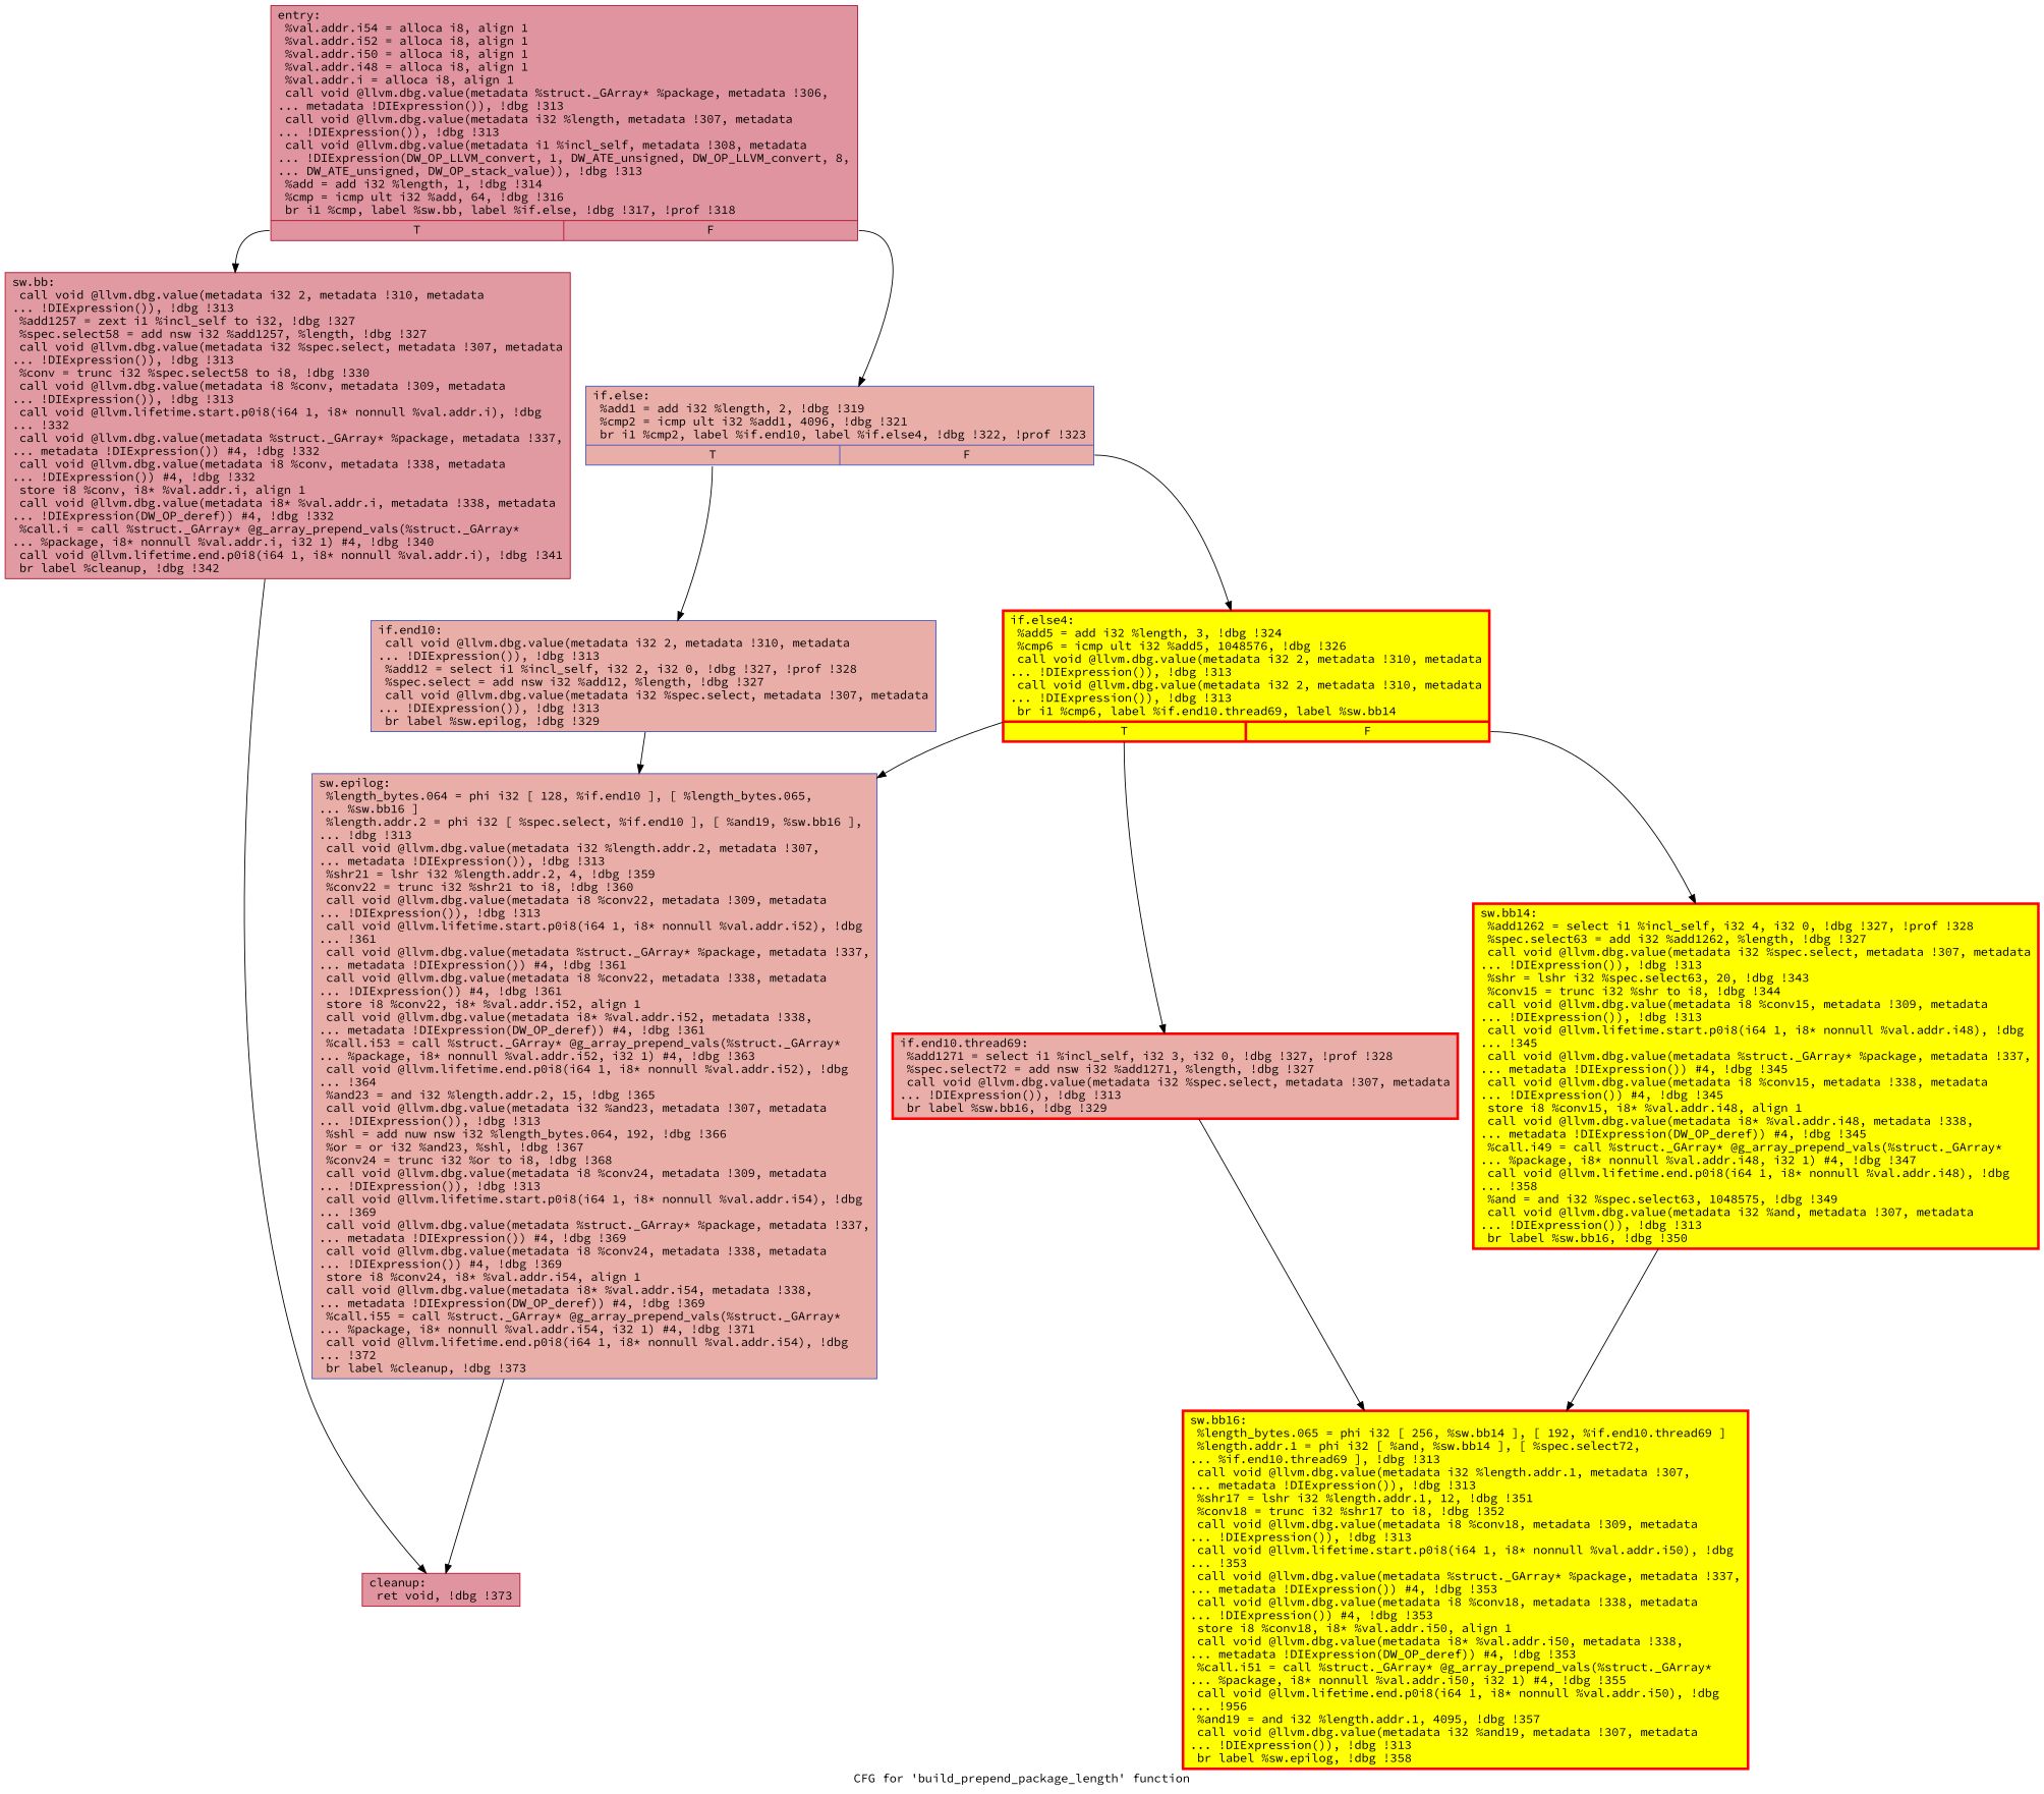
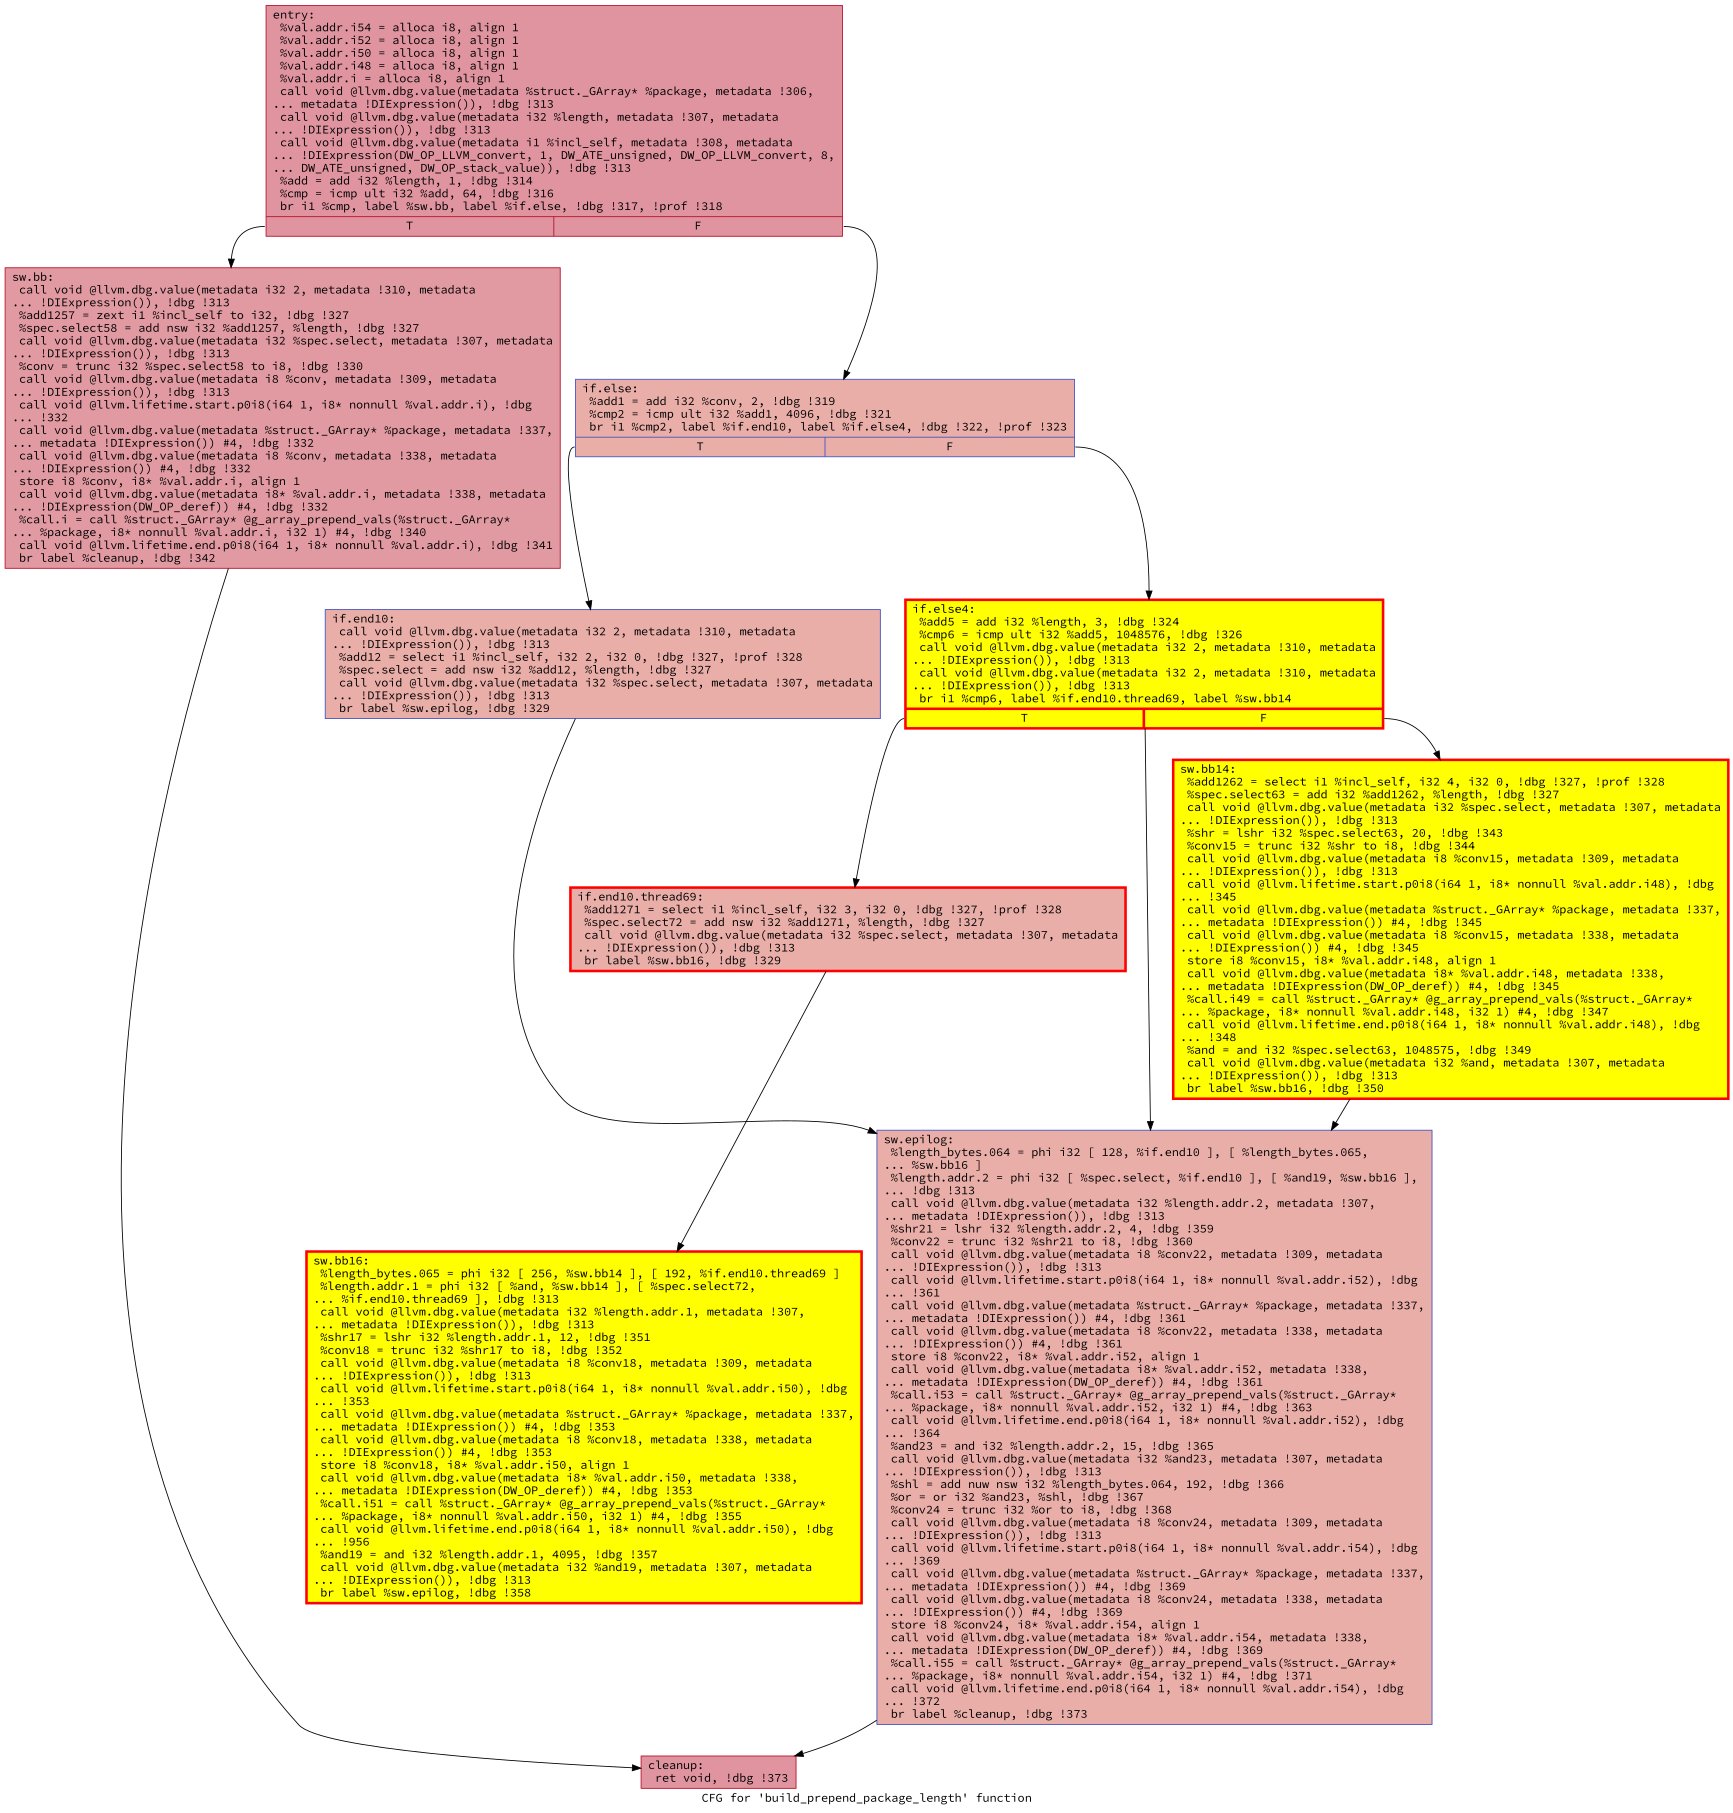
  digraph {
    fontname="Source Code Pro"
    label="CFG for 'build_prepend_package_length' function"
    node [color=red fillcolor="#d0473d70" fontname="Source Code Pro" shape=record style=filled]
    edge [fontname="Source Code Pro"]
    n1 [color="#b70d28ff" fillcolor="#b70d2870" label="{entry:\l  %val.addr.i54 = alloca i8, align 1\l  %val.addr.i52 = alloca i8, align 1\l  %val.addr.i50 = alloca i8, align 1\l  %val.addr.i48 = alloca i8, align 1\l  %val.addr.i = alloca i8, align 1\l  call void @llvm.dbg.value(metadata %struct._GArray* %package, metadata !306,\l... metadata !DIExpression()), !dbg !313\l  call void @llvm.dbg.value(metadata i32 %length, metadata !307, metadata\l... !DIExpression()), !dbg !313\l  call void @llvm.dbg.value(metadata i1 %incl_self, metadata !308, metadata\l... !DIExpression(DW_OP_LLVM_convert, 1, DW_ATE_unsigned, DW_OP_LLVM_convert, 8,\l... DW_ATE_unsigned, DW_OP_stack_value)), !dbg !313\l  %add = add i32 %length, 1, !dbg !314\l  %cmp = icmp ult i32 %add, 64, !dbg !316\l  br i1 %cmp, label %sw.bb, label %if.else, !dbg !317, !prof !318\l|{<s0>T|<s1>F}}"]
    n2 [color="#b70d28ff" fillcolor="#bb1b2c70" label="{sw.bb:                                            \l  call void @llvm.dbg.value(metadata i32 2, metadata !310, metadata\l... !DIExpression()), !dbg !313\l  %add1257 = zext i1 %incl_self to i32, !dbg !327\l  %spec.select58 = add nsw i32 %add1257, %length, !dbg !327\l  call void @llvm.dbg.value(metadata i32 %spec.select, metadata !307, metadata\l... !DIExpression()), !dbg !313\l  %conv = trunc i32 %spec.select58 to i8, !dbg !330\l  call void @llvm.dbg.value(metadata i8 %conv, metadata !309, metadata\l... !DIExpression()), !dbg !313\l  call void @llvm.lifetime.start.p0i8(i64 1, i8* nonnull %val.addr.i), !dbg\l... !332\l  call void @llvm.dbg.value(metadata %struct._GArray* %package, metadata !337,\l... metadata !DIExpression()) #4, !dbg !332\l  call void @llvm.dbg.value(metadata i8 %conv, metadata !338, metadata\l... !DIExpression()) #4, !dbg !332\l  store i8 %conv, i8* %val.addr.i, align 1\l  call void @llvm.dbg.value(metadata i8* %val.addr.i, metadata !338, metadata\l... !DIExpression(DW_OP_deref)) #4, !dbg !332\l  %call.i = call %struct._GArray* @g_array_prepend_vals(%struct._GArray*\l... %package, i8* nonnull %val.addr.i, i32 1) #4, !dbg !340\l  call void @llvm.lifetime.end.p0i8(i64 1, i8* nonnull %val.addr.i), !dbg !341\l  br label %cleanup, !dbg !342\l}"]
-   n3 [color="#3d50c3ff" label="{if.else:                                          \l  %add1 = add i32 %length, 2, !dbg !319\l  %cmp2 = icmp ult i32 %add1, 4096, !dbg !321\l  br i1 %cmp2, label %if.end10, label %if.else4, !dbg !322, !prof !323\l|{<s0>T|<s1>F}}"]
+   n3 [color="#3d50c3ff" label="{if.else:                                          \l  %add1 = add i32 %conv, 2, !dbg !319\l  %cmp2 = icmp ult i32 %add1, 4096, !dbg !321\l  br i1 %cmp2, label %if.end10, label %if.else4, !dbg !322, !prof !323\l|{<s0>T|<s1>F}}"]
    n4 [color="#b70d28ff" fillcolor="#b70d2870" label="{cleanup:                                          \l  ret void, !dbg !373\l}"]
    n5 [color="#3d50c3ff" label="{if.end10:                                         \l  call void @llvm.dbg.value(metadata i32 2, metadata !310, metadata\l... !DIExpression()), !dbg !313\l  %add12 = select i1 %incl_self, i32 2, i32 0, !dbg !327, !prof !328\l  %spec.select = add nsw i32 %add12, %length, !dbg !327\l  call void @llvm.dbg.value(metadata i32 %spec.select, metadata !307, metadata\l... !DIExpression()), !dbg !313\l  br label %sw.epilog, !dbg !329\l}"]
    n6 [fillcolor=yellow label="{if.else4:                                         \l  %add5 = add i32 %length, 3, !dbg !324\l  %cmp6 = icmp ult i32 %add5, 1048576, !dbg !326\l  call void @llvm.dbg.value(metadata i32 2, metadata !310, metadata\l... !DIExpression()), !dbg !313\l  call void @llvm.dbg.value(metadata i32 2, metadata !310, metadata\l... !DIExpression()), !dbg !313\l  br i1 %cmp6, label %if.end10.thread69, label %sw.bb14\l|{<s0>T|<s1>F}}" penwidth=3.0]
    n7 [color="#3d50c3ff" label="{sw.epilog:                                        \l  %length_bytes.064 = phi i32 [ 128, %if.end10 ], [ %length_bytes.065,\l... %sw.bb16 ]\l  %length.addr.2 = phi i32 [ %spec.select, %if.end10 ], [ %and19, %sw.bb16 ],\l... !dbg !313\l  call void @llvm.dbg.value(metadata i32 %length.addr.2, metadata !307,\l... metadata !DIExpression()), !dbg !313\l  %shr21 = lshr i32 %length.addr.2, 4, !dbg !359\l  %conv22 = trunc i32 %shr21 to i8, !dbg !360\l  call void @llvm.dbg.value(metadata i8 %conv22, metadata !309, metadata\l... !DIExpression()), !dbg !313\l  call void @llvm.lifetime.start.p0i8(i64 1, i8* nonnull %val.addr.i52), !dbg\l... !361\l  call void @llvm.dbg.value(metadata %struct._GArray* %package, metadata !337,\l... metadata !DIExpression()) #4, !dbg !361\l  call void @llvm.dbg.value(metadata i8 %conv22, metadata !338, metadata\l... !DIExpression()) #4, !dbg !361\l  store i8 %conv22, i8* %val.addr.i52, align 1\l  call void @llvm.dbg.value(metadata i8* %val.addr.i52, metadata !338,\l... metadata !DIExpression(DW_OP_deref)) #4, !dbg !361\l  %call.i53 = call %struct._GArray* @g_array_prepend_vals(%struct._GArray*\l... %package, i8* nonnull %val.addr.i52, i32 1) #4, !dbg !363\l  call void @llvm.lifetime.end.p0i8(i64 1, i8* nonnull %val.addr.i52), !dbg\l... !364\l  %and23 = and i32 %length.addr.2, 15, !dbg !365\l  call void @llvm.dbg.value(metadata i32 %and23, metadata !307, metadata\l... !DIExpression()), !dbg !313\l  %shl = add nuw nsw i32 %length_bytes.064, 192, !dbg !366\l  %or = or i32 %and23, %shl, !dbg !367\l  %conv24 = trunc i32 %or to i8, !dbg !368\l  call void @llvm.dbg.value(metadata i8 %conv24, metadata !309, metadata\l... !DIExpression()), !dbg !313\l  call void @llvm.lifetime.start.p0i8(i64 1, i8* nonnull %val.addr.i54), !dbg\l... !369\l  call void @llvm.dbg.value(metadata %struct._GArray* %package, metadata !337,\l... metadata !DIExpression()) #4, !dbg !369\l  call void @llvm.dbg.value(metadata i8 %conv24, metadata !338, metadata\l... !DIExpression()) #4, !dbg !369\l  store i8 %conv24, i8* %val.addr.i54, align 1\l  call void @llvm.dbg.value(metadata i8* %val.addr.i54, metadata !338,\l... metadata !DIExpression(DW_OP_deref)) #4, !dbg !369\l  %call.i55 = call %struct._GArray* @g_array_prepend_vals(%struct._GArray*\l... %package, i8* nonnull %val.addr.i54, i32 1) #4, !dbg !371\l  call void @llvm.lifetime.end.p0i8(i64 1, i8* nonnull %val.addr.i54), !dbg\l... !372\l  br label %cleanup, !dbg !373\l}"]
    n8 [label="{if.end10.thread69:                                \l  %add1271 = select i1 %incl_self, i32 3, i32 0, !dbg !327, !prof !328\l  %spec.select72 = add nsw i32 %add1271, %length, !dbg !327\l  call void @llvm.dbg.value(metadata i32 %spec.select, metadata !307, metadata\l... !DIExpression()), !dbg !313\l  br label %sw.bb16, !dbg !329\l}" penwidth=3.0]
-   n9 [fillcolor=yellow label="{sw.bb14:                                          \l  %add1262 = select i1 %incl_self, i32 4, i32 0, !dbg !327, !prof !328\l  %spec.select63 = add i32 %add1262, %length, !dbg !327\l  call void @llvm.dbg.value(metadata i32 %spec.select, metadata !307, metadata\l... !DIExpression()), !dbg !313\l  %shr = lshr i32 %spec.select63, 20, !dbg !343\l  %conv15 = trunc i32 %shr to i8, !dbg !344\l  call void @llvm.dbg.value(metadata i8 %conv15, metadata !309, metadata\l... !DIExpression()), !dbg !313\l  call void @llvm.lifetime.start.p0i8(i64 1, i8* nonnull %val.addr.i48), !dbg\l... !345\l  call void @llvm.dbg.value(metadata %struct._GArray* %package, metadata !337,\l... metadata !DIExpression()) #4, !dbg !345\l  call void @llvm.dbg.value(metadata i8 %conv15, metadata !338, metadata\l... !DIExpression()) #4, !dbg !345\l  store i8 %conv15, i8* %val.addr.i48, align 1\l  call void @llvm.dbg.value(metadata i8* %val.addr.i48, metadata !338,\l... metadata !DIExpression(DW_OP_deref)) #4, !dbg !345\l  %call.i49 = call %struct._GArray* @g_array_prepend_vals(%struct._GArray*\l... %package, i8* nonnull %val.addr.i48, i32 1) #4, !dbg !347\l  call void @llvm.lifetime.end.p0i8(i64 1, i8* nonnull %val.addr.i48), !dbg\l... !358\l  %and = and i32 %spec.select63, 1048575, !dbg !349\l  call void @llvm.dbg.value(metadata i32 %and, metadata !307, metadata\l... !DIExpression()), !dbg !313\l  br label %sw.bb16, !dbg !350\l}" penwidth=3.0]
+   n9 [fillcolor=yellow label="{sw.bb14:                                          \l  %add1262 = select i1 %incl_self, i32 4, i32 0, !dbg !327, !prof !328\l  %spec.select63 = add i32 %add1262, %length, !dbg !327\l  call void @llvm.dbg.value(metadata i32 %spec.select, metadata !307, metadata\l... !DIExpression()), !dbg !313\l  %shr = lshr i32 %spec.select63, 20, !dbg !343\l  %conv15 = trunc i32 %shr to i8, !dbg !344\l  call void @llvm.dbg.value(metadata i8 %conv15, metadata !309, metadata\l... !DIExpression()), !dbg !313\l  call void @llvm.lifetime.start.p0i8(i64 1, i8* nonnull %val.addr.i48), !dbg\l... !345\l  call void @llvm.dbg.value(metadata %struct._GArray* %package, metadata !337,\l... metadata !DIExpression()) #4, !dbg !345\l  call void @llvm.dbg.value(metadata i8 %conv15, metadata !338, metadata\l... !DIExpression()) #4, !dbg !345\l  store i8 %conv15, i8* %val.addr.i48, align 1\l  call void @llvm.dbg.value(metadata i8* %val.addr.i48, metadata !338,\l... metadata !DIExpression(DW_OP_deref)) #4, !dbg !345\l  %call.i49 = call %struct._GArray* @g_array_prepend_vals(%struct._GArray*\l... %package, i8* nonnull %val.addr.i48, i32 1) #4, !dbg !347\l  call void @llvm.lifetime.end.p0i8(i64 1, i8* nonnull %val.addr.i48), !dbg\l... !348\l  %and = and i32 %spec.select63, 1048575, !dbg !349\l  call void @llvm.dbg.value(metadata i32 %and, metadata !307, metadata\l... !DIExpression()), !dbg !313\l  br label %sw.bb16, !dbg !350\l}" penwidth=3.0]
    n10 [fillcolor=yellow label="{sw.bb16:                                          \l  %length_bytes.065 = phi i32 [ 256, %sw.bb14 ], [ 192, %if.end10.thread69 ]\l  %length.addr.1 = phi i32 [ %and, %sw.bb14 ], [ %spec.select72,\l... %if.end10.thread69 ], !dbg !313\l  call void @llvm.dbg.value(metadata i32 %length.addr.1, metadata !307,\l... metadata !DIExpression()), !dbg !313\l  %shr17 = lshr i32 %length.addr.1, 12, !dbg !351\l  %conv18 = trunc i32 %shr17 to i8, !dbg !352\l  call void @llvm.dbg.value(metadata i8 %conv18, metadata !309, metadata\l... !DIExpression()), !dbg !313\l  call void @llvm.lifetime.start.p0i8(i64 1, i8* nonnull %val.addr.i50), !dbg\l... !353\l  call void @llvm.dbg.value(metadata %struct._GArray* %package, metadata !337,\l... metadata !DIExpression()) #4, !dbg !353\l  call void @llvm.dbg.value(metadata i8 %conv18, metadata !338, metadata\l... !DIExpression()) #4, !dbg !353\l  store i8 %conv18, i8* %val.addr.i50, align 1\l  call void @llvm.dbg.value(metadata i8* %val.addr.i50, metadata !338,\l... metadata !DIExpression(DW_OP_deref)) #4, !dbg !353\l  %call.i51 = call %struct._GArray* @g_array_prepend_vals(%struct._GArray*\l... %package, i8* nonnull %val.addr.i50, i32 1) #4, !dbg !355\l  call void @llvm.lifetime.end.p0i8(i64 1, i8* nonnull %val.addr.i50), !dbg\l... !956\l  %and19 = and i32 %length.addr.1, 4095, !dbg !357\l  call void @llvm.dbg.value(metadata i32 %and19, metadata !307, metadata\l... !DIExpression()), !dbg !313\l  br label %sw.epilog, !dbg !358\l}" penwidth=3.0]
    n1 -> n2 [tailport=s0]
    n1 -> n3 [tailport=s1]
    n2 -> n4
    n3 -> n5 [tailport=s0]
    n3 -> n6 [tailport=s1]
    n5 -> n7
    n6 -> n7
    n6 -> n8 [tailport=s0]
    n6 -> n9 [tailport=s1]
    n7 -> n4
    n8 -> n10
-   n9 -> n10
+   n9 -> n7
  }
